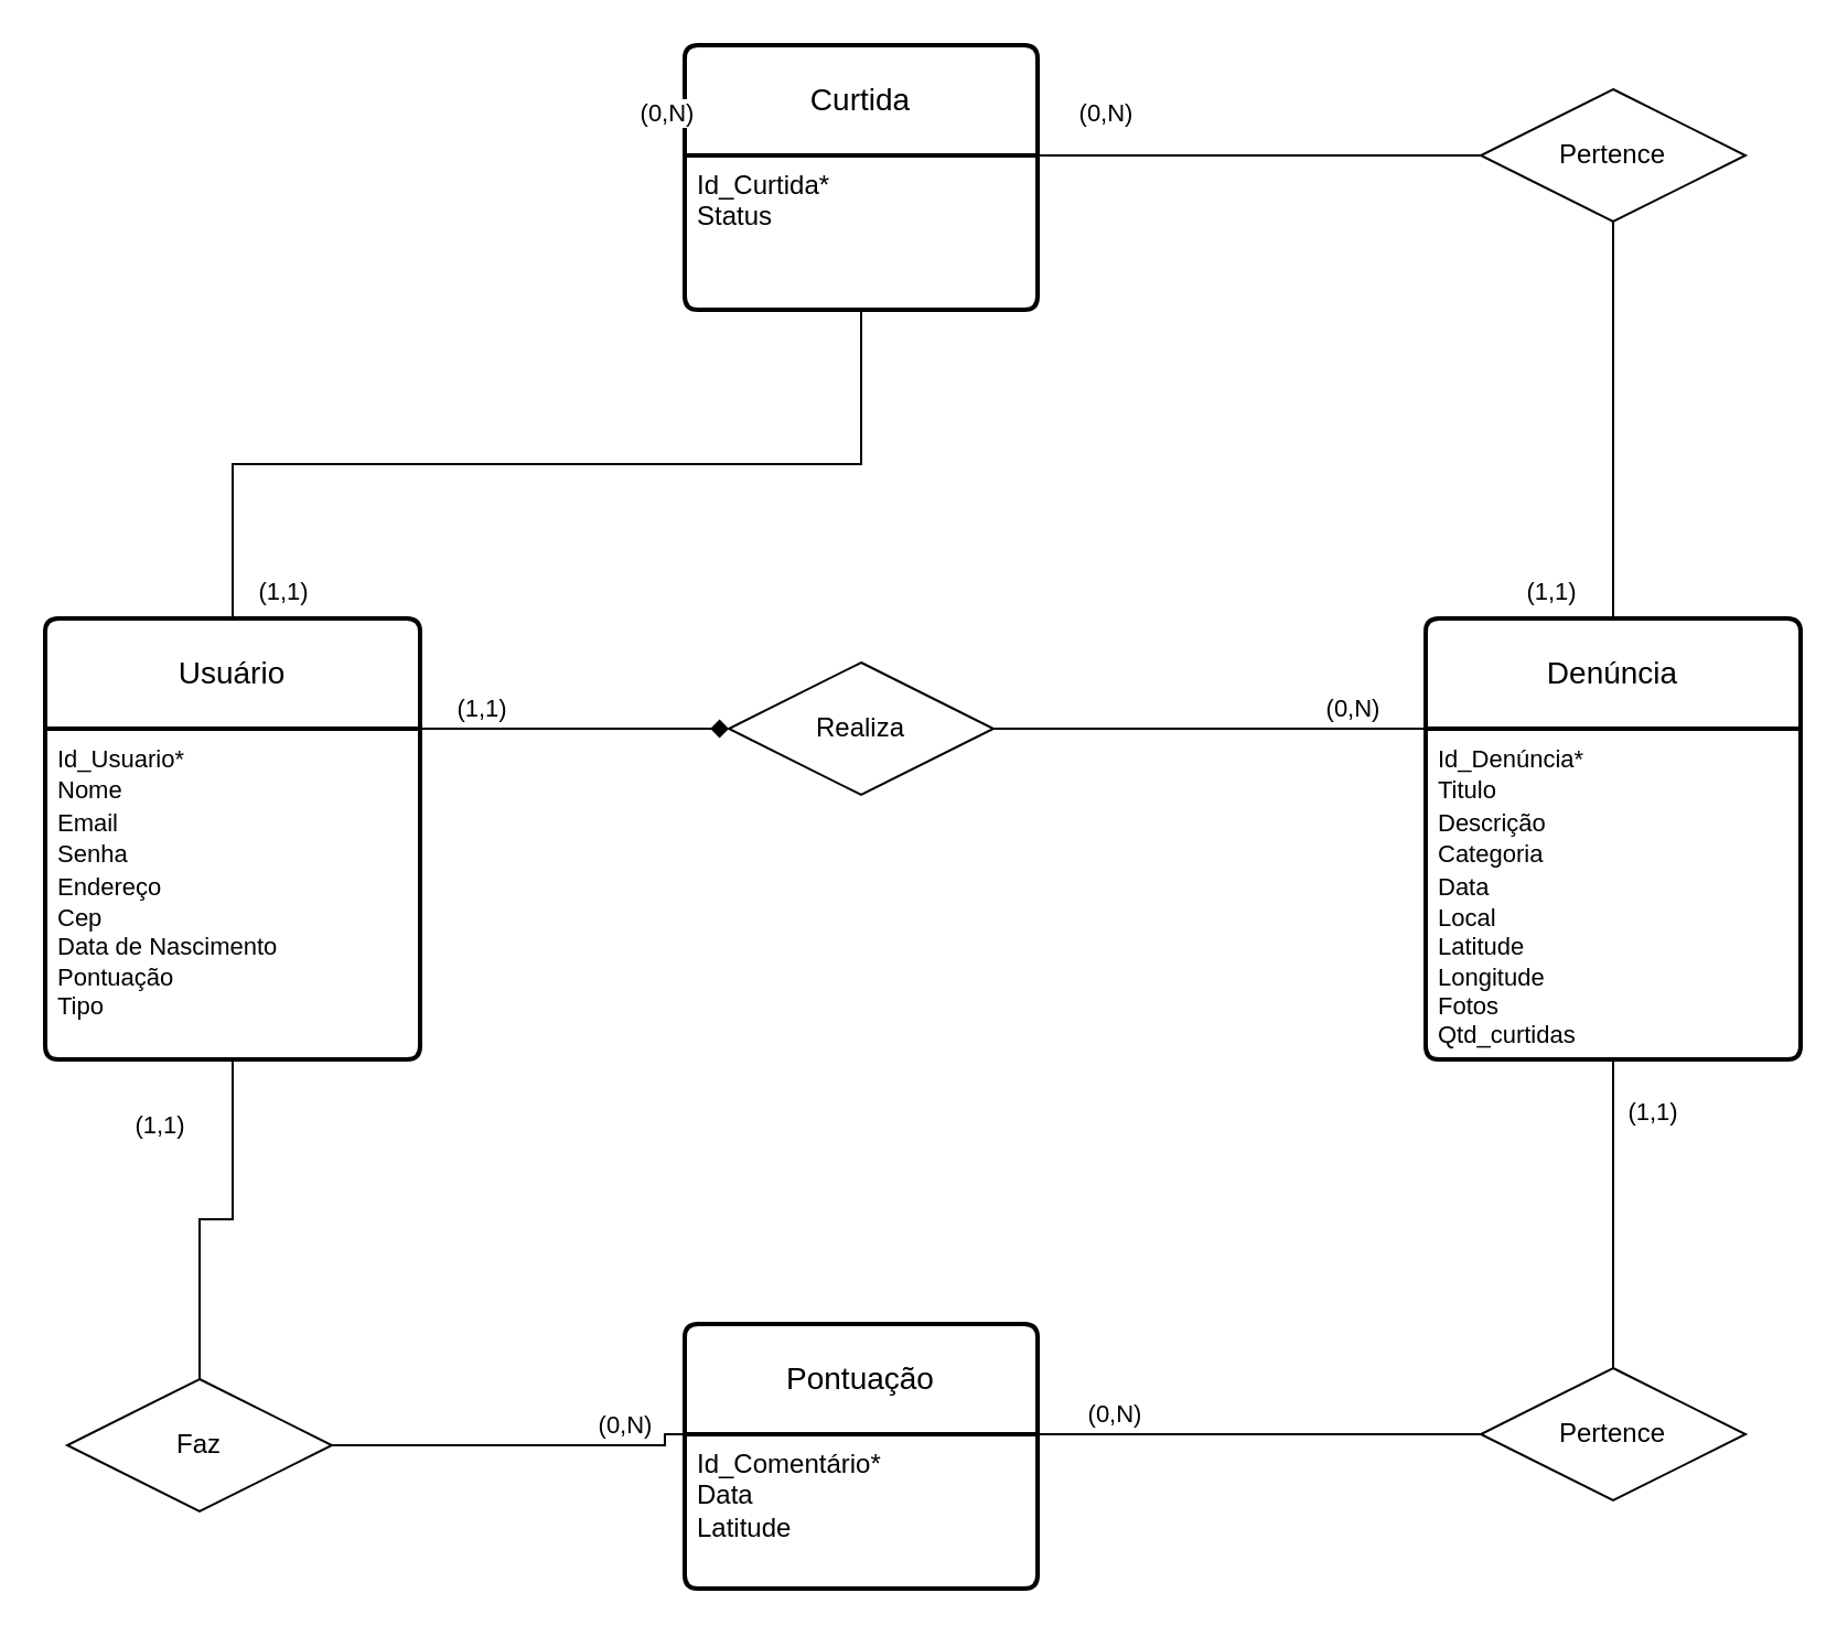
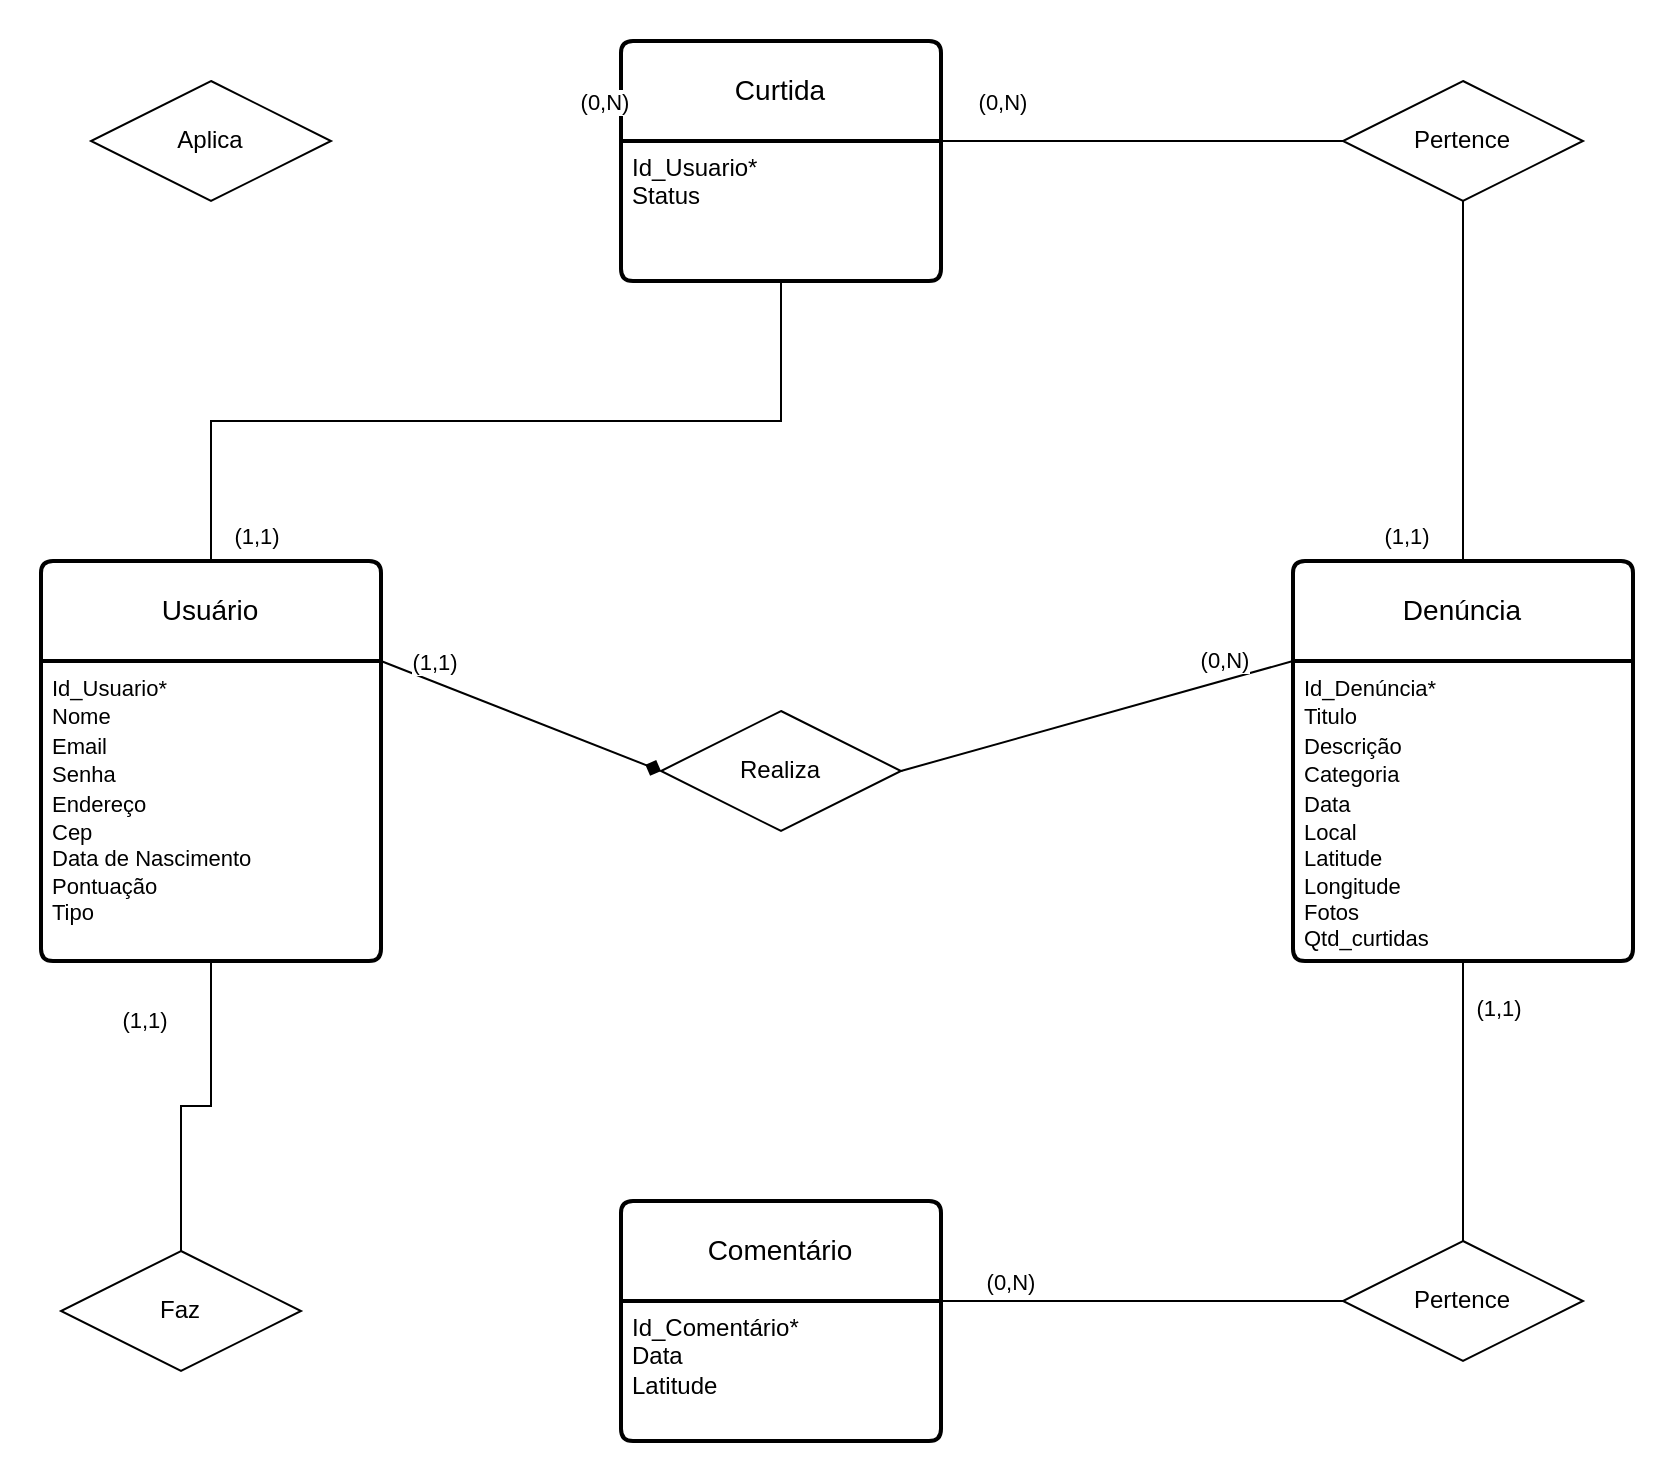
  <mxCell id="0" />
  <mxCell id="1" parent="0" />
  <mxCell id="2" value="Usuário" style="swimlane;childLayout=stackLayout;horizontal=1;startSize=50;horizontalStack=0;rounded=1;fontSize=14;fontStyle=0;strokeWidth=2;resizeParent=0;resizeLast=1;shadow=0;dashed=0;align=center;arcSize=4;whiteSpace=wrap;html=1;" parent="1" vertex="1"><mxGeometry x="20" y="280" width="170" height="200" as="geometry" /></mxCell>
  <mxCell id="3" value="&lt;font style=&quot;font-size: 11px;&quot;&gt;Id_Usuario*&lt;br&gt;Nome&lt;br&gt;Email&lt;br&gt;Senha&lt;br&gt;Endereço&lt;br&gt;Cep&lt;br&gt;&lt;/font&gt;&lt;div style=&quot;font-size: 11px;&quot;&gt;&lt;font style=&quot;font-size: 11px;&quot;&gt;Data de Nascimento&lt;br&gt;Pontuação&lt;br&gt;Tipo&lt;/font&gt;&lt;br&gt;&lt;/div&gt;" style="align=left;strokeColor=none;fillColor=none;spacingLeft=4;fontSize=12;verticalAlign=top;resizable=0;rotatable=0;part=1;html=1;" parent="2" vertex="1"><mxGeometry y="50" width="170" height="150" as="geometry" /></mxCell>
  <mxCell id="4" value="Denúncia" style="swimlane;childLayout=stackLayout;horizontal=1;startSize=50;horizontalStack=0;rounded=1;fontSize=14;fontStyle=0;strokeWidth=2;resizeParent=0;resizeLast=1;shadow=0;dashed=0;align=center;arcSize=4;whiteSpace=wrap;html=1;" parent="1" vertex="1"><mxGeometry x="646" y="280" width="170" height="200" as="geometry" /></mxCell>
  <mxCell id="5" value="&lt;font style=&quot;font-size: 11px;&quot;&gt;Id_Denúncia*&lt;br&gt;Titulo&lt;br&gt;Descrição&lt;br&gt;Categoria&lt;br&gt;Data&lt;br&gt;Local&lt;br&gt;&lt;/font&gt;&lt;div style=&quot;font-size: 11px;&quot;&gt;&lt;font style=&quot;font-size: 11px;&quot;&gt;Latitude&lt;br&gt;Longitude&lt;br&gt;&lt;/font&gt;Fotos&lt;/div&gt;&lt;div style=&quot;font-size: 11px;&quot;&gt;Qtd_curtidas&lt;/div&gt;" style="align=left;strokeColor=none;fillColor=none;spacingLeft=4;fontSize=12;verticalAlign=top;resizable=0;rotatable=0;part=1;html=1;" parent="4" vertex="1"><mxGeometry y="50" width="170" height="150" as="geometry" /></mxCell>
- <mxCell id="6" value="Pontuação" style="swimlane;childLayout=stackLayout;horizontal=1;startSize=50;horizontalStack=0;rounded=1;fontSize=14;fontStyle=0;strokeWidth=2;resizeParent=0;resizeLast=1;shadow=0;align=center;arcSize=4;whiteSpace=wrap;html=1;" parent="1" vertex="1"><mxGeometry x="310" y="600" width="160" height="120" as="geometry" /></mxCell>
+ <mxCell id="6" value="Comentário" style="swimlane;childLayout=stackLayout;horizontal=1;startSize=50;horizontalStack=0;rounded=1;fontSize=14;fontStyle=0;strokeWidth=2;resizeParent=0;resizeLast=1;shadow=0;align=center;arcSize=4;whiteSpace=wrap;html=1;" parent="1" vertex="1"><mxGeometry x="310" y="600" width="160" height="120" as="geometry" /></mxCell>
  <mxCell id="7" value="&lt;div&gt;Id_Comentário*&lt;/div&gt;Data&lt;div&gt;Latitude&lt;/div&gt;" style="align=left;strokeColor=none;fillColor=none;spacingLeft=4;fontSize=12;verticalAlign=top;resizable=0;rotatable=0;part=1;html=1;" parent="6" vertex="1"><mxGeometry y="50" width="160" height="70" as="geometry" /></mxCell>
  <mxCell id="8" value="Curtida" style="swimlane;childLayout=stackLayout;horizontal=1;startSize=50;horizontalStack=0;rounded=1;fontSize=14;fontStyle=0;strokeWidth=2;resizeParent=0;resizeLast=1;shadow=0;align=center;arcSize=4;whiteSpace=wrap;html=1;" parent="1" vertex="1"><mxGeometry x="310" y="20" width="160" height="120" as="geometry" /></mxCell>
- <mxCell id="9" value="&lt;div&gt;Id_Curtida*&lt;/div&gt;Status" style="align=left;strokeColor=none;fillColor=none;spacingLeft=4;fontSize=12;verticalAlign=top;resizable=0;rotatable=0;part=1;html=1;" parent="8" vertex="1"><mxGeometry y="50" width="160" height="70" as="geometry" /></mxCell>
+ <mxCell id="9" value="&lt;div&gt;Id_Usuario*&lt;/div&gt;Status" style="align=left;strokeColor=none;fillColor=none;spacingLeft=4;fontSize=12;verticalAlign=top;resizable=0;rotatable=0;part=1;html=1;" parent="8" vertex="1"><mxGeometry y="50" width="160" height="70" as="geometry" /></mxCell>
  <mxCell id="10" style="edgeStyle=orthogonalEdgeStyle;rounded=0;orthogonalLoop=1;jettySize=auto;html=1;exitX=0.5;exitY=0;exitDx=0;exitDy=0;endArrow=none;endFill=0;" parent="1" source="2" target="9" edge="1"><mxGeometry relative="1" as="geometry"><mxPoint x="211" y="310" as="sourcePoint" /></mxGeometry></mxCell>
  <mxCell id="11" style="rounded=0;orthogonalLoop=1;jettySize=auto;html=1;exitX=1;exitY=0.5;exitDx=0;exitDy=0;entryX=0;entryY=0;entryDx=0;entryDy=0;endArrow=none;endFill=0;" parent="1" source="13" target="5" edge="1"><mxGeometry relative="1" as="geometry"><mxPoint x="561" y="330" as="targetPoint" /></mxGeometry></mxCell>
  <mxCell id="12" value="(0,N)" style="edgeLabel;html=1;align=center;verticalAlign=middle;resizable=0;points=[];" parent="11" vertex="1" connectable="0"><mxGeometry x="0.653" y="2" relative="1" as="geometry"><mxPoint y="-8" as="offset" /></mxGeometry></mxCell>
- <mxCell id="13" value="Realiza" style="shape=rhombus;perimeter=rhombusPerimeter;whiteSpace=wrap;html=1;align=center;" parent="1" vertex="1"><mxGeometry x="330" y="300" width="120" height="60" as="geometry" /></mxCell>
+ <mxCell id="13" value="Realiza" style="shape=rhombus;perimeter=rhombusPerimeter;whiteSpace=wrap;html=1;align=center;" parent="1" vertex="1"><mxGeometry x="330" y="355" width="120" height="60" as="geometry" /></mxCell>
  <mxCell id="14" value="" style="endArrow=diamond;html=1;rounded=0;exitX=1;exitY=0.25;exitDx=0;exitDy=0;entryX=0;entryY=0.5;entryDx=0;entryDy=0;" parent="1" source="2" target="13" edge="1"><mxGeometry relative="1" as="geometry"><mxPoint x="261" y="330" as="sourcePoint" /><mxPoint x="421" y="370" as="targetPoint" /></mxGeometry></mxCell>
  <mxCell id="15" value="(1,1)" style="edgeLabel;html=1;align=center;verticalAlign=middle;resizable=0;points=[];" parent="14" vertex="1" connectable="0"><mxGeometry x="-0.619" y="-1" relative="1" as="geometry"><mxPoint y="-11" as="offset" /></mxGeometry></mxCell>
- <mxCell id="16" style="edgeStyle=orthogonalEdgeStyle;rounded=0;orthogonalLoop=1;jettySize=auto;html=1;exitX=0;exitY=0;exitDx=0;exitDy=0;entryX=1;entryY=0.5;entryDx=0;entryDy=0;endArrow=none;endFill=0;" parent="1" source="7" target="22" edge="1"><mxGeometry relative="1" as="geometry"><mxPoint x="341" y="650" as="sourcePoint" /><Array as="points"><mxPoint x="301" y="650" /></Array></mxGeometry></mxCell>
- <mxCell id="17" value="(0,N)" style="edgeLabel;html=1;align=center;verticalAlign=middle;resizable=0;points=[];" parent="16" vertex="1" connectable="0"><mxGeometry x="-0.7" y="-1" relative="1" as="geometry"><mxPoint x="-8" y="-9" as="offset" /></mxGeometry></mxCell>
  <mxCell id="18" style="edgeStyle=orthogonalEdgeStyle;rounded=0;orthogonalLoop=1;jettySize=auto;html=1;exitX=1;exitY=0;exitDx=0;exitDy=0;entryX=0;entryY=0.5;entryDx=0;entryDy=0;endArrow=none;endFill=0;" parent="1" source="9" target="30" edge="1"><mxGeometry relative="1" as="geometry"><mxPoint x="451" y="190" as="sourcePoint" /><Array as="points"><mxPoint x="671" y="70" /></Array></mxGeometry></mxCell>
  <mxCell id="19" value="(0,N)" style="edgeLabel;html=1;align=center;verticalAlign=middle;resizable=0;points=[];" parent="18" vertex="1" connectable="0"><mxGeometry x="-0.42" y="-2" relative="1" as="geometry"><mxPoint x="-28" y="-22" as="offset" /></mxGeometry></mxCell>
  <mxCell id="20" style="edgeStyle=orthogonalEdgeStyle;rounded=0;orthogonalLoop=1;jettySize=auto;html=1;exitX=0.5;exitY=0;exitDx=0;exitDy=0;entryX=0.5;entryY=1;entryDx=0;entryDy=0;endArrow=none;endFill=0;" parent="1" source="22" target="3" edge="1"><mxGeometry relative="1" as="geometry"><mxPoint x="211" y="350" as="targetPoint" /></mxGeometry></mxCell>
  <mxCell id="21" value="(1,1)" style="edgeLabel;html=1;align=center;verticalAlign=middle;resizable=0;points=[];" parent="20" vertex="1" connectable="0"><mxGeometry x="0.625" y="2" relative="1" as="geometry"><mxPoint x="-32" y="-1" as="offset" /></mxGeometry></mxCell>
  <mxCell id="22" value="Faz" style="shape=rhombus;perimeter=rhombusPerimeter;whiteSpace=wrap;html=1;align=center;" parent="1" vertex="1"><mxGeometry x="30" y="625" width="120" height="60" as="geometry" /></mxCell>
  <mxCell id="23" style="edgeStyle=orthogonalEdgeStyle;rounded=0;orthogonalLoop=1;jettySize=auto;html=1;exitX=0.5;exitY=0;exitDx=0;exitDy=0;entryX=0.5;entryY=1;entryDx=0;entryDy=0;endArrow=none;endFill=0;" parent="1" source="27" target="5" edge="1"><mxGeometry relative="1" as="geometry"><mxPoint x="611" y="350" as="targetPoint" /></mxGeometry></mxCell>
  <mxCell id="24" value="(1,1)" style="edgeLabel;html=1;align=center;verticalAlign=middle;resizable=0;points=[];" parent="23" vertex="1" connectable="0"><mxGeometry x="0.575" y="1" relative="1" as="geometry"><mxPoint x="18" y="-7" as="offset" /></mxGeometry></mxCell>
  <mxCell id="25" style="edgeStyle=orthogonalEdgeStyle;rounded=0;orthogonalLoop=1;jettySize=auto;html=1;exitX=0;exitY=0.5;exitDx=0;exitDy=0;entryX=1;entryY=0;entryDx=0;entryDy=0;endArrow=none;endFill=0;" parent="1" source="27" edge="1" target="7"><mxGeometry relative="1" as="geometry"><Array as="points"><mxPoint x="530" y="650" /><mxPoint x="530" y="650" /></Array><mxPoint x="441" y="650" as="targetPoint" /></mxGeometry></mxCell>
  <mxCell id="26" value="(0,N)" style="edgeLabel;html=1;align=center;verticalAlign=middle;resizable=0;points=[];" parent="25" vertex="1" connectable="0"><mxGeometry x="0.66" y="-1" relative="1" as="geometry"><mxPoint y="-9" as="offset" /></mxGeometry></mxCell>
  <mxCell id="27" value="Pertence" style="shape=rhombus;perimeter=rhombusPerimeter;whiteSpace=wrap;html=1;align=center;" parent="1" vertex="1"><mxGeometry x="671" y="620" width="120" height="60" as="geometry" /></mxCell>
+ <mxCell id="28" value="Aplica" style="shape=rhombus;perimeter=rhombusPerimeter;whiteSpace=wrap;html=1;align=center;" parent="1" vertex="1"><mxGeometry x="45" y="40" width="120" height="60" as="geometry" /></mxCell>
  <mxCell id="29" style="edgeStyle=orthogonalEdgeStyle;rounded=0;orthogonalLoop=1;jettySize=auto;html=1;exitX=0.5;exitY=1;exitDx=0;exitDy=0;entryX=0.5;entryY=0;entryDx=0;entryDy=0;endArrow=none;endFill=0;" parent="1" source="30" target="4" edge="1"><mxGeometry relative="1" as="geometry"><mxPoint x="611" y="310" as="targetPoint" /></mxGeometry></mxCell>
  <mxCell id="30" value="Pertence" style="shape=rhombus;perimeter=rhombusPerimeter;whiteSpace=wrap;html=1;align=center;" parent="1" vertex="1"><mxGeometry x="671" y="40" width="120" height="60" as="geometry" /></mxCell>
  <mxCell id="31" value="(1,1)" style="edgeLabel;html=1;align=center;verticalAlign=middle;resizable=0;points=[];" parent="1" vertex="1" connectable="0"><mxGeometry x="706" y="320" as="geometry"><mxPoint x="-4" y="-53" as="offset" /></mxGeometry></mxCell>
  <mxCell id="32" value="(1,1)" style="edgeLabel;html=1;align=center;verticalAlign=middle;resizable=0;points=[];" parent="1" vertex="1" connectable="0"><mxGeometry x="131" y="320" as="geometry"><mxPoint x="-4" y="-53" as="offset" /></mxGeometry></mxCell>
  <mxCell id="33" value="(0,N)" style="edgeLabel;html=1;align=center;verticalAlign=middle;resizable=0;points=[];" parent="1" vertex="1" connectable="0"><mxGeometry x="301" y="50" as="geometry" /></mxCell>
